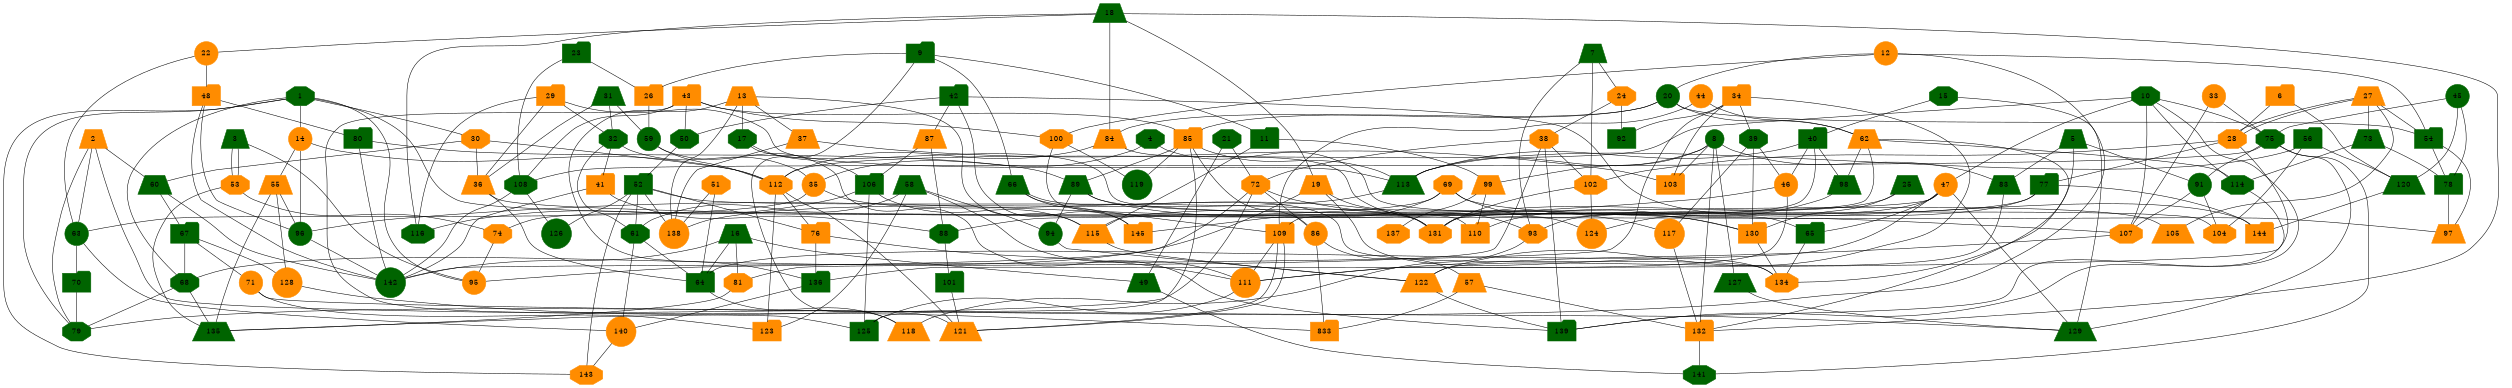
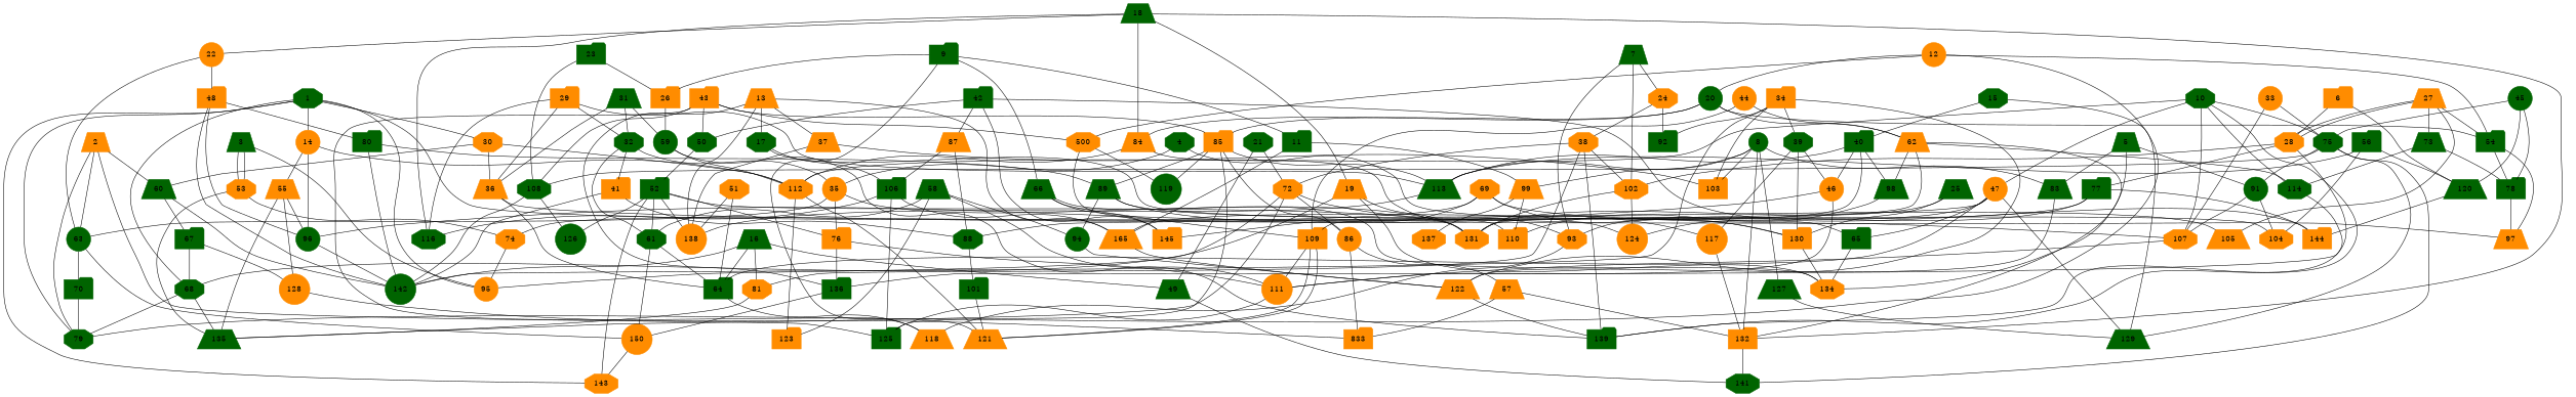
  graph {
    node [color=darkorange shape=folder style=filled]
    1 [color=darkgreen shape=octagon]
    14 [shape=circle]
    30 [shape=octagon]
    68 [color=darkgreen shape=octagon]
    79 [color=darkgreen shape=octagon]
    95 [shape=circle]
    124 [shape=circle]
    143 [shape=octagon]
    112 [shape=octagon]
    55 [shape=trapezium]
    96 [color=darkgreen shape=circle]
    60 [color=darkgreen shape=trapezium]
    36 [shape=trapezium]
    135 [color=darkgreen shape=trapezium]
    2 [shape=trapezium]
    63 [color=darkgreen shape=circle]
    125 [color=darkgreen]
    142 [color=darkgreen shape=circle]
    67 [color=darkgreen]
-   140 [shape=circle]
+   140 [shape=circle label=150]
    70 [color=darkgreen]
    3 [color=darkgreen shape=trapezium]
    53 [shape=octagon]
    74 [shape=octagon]
    4 [color=darkgreen shape=octagon]
    35 [shape=circle]
    65 [color=darkgreen]
    131 [shape=octagon]
    76
    134 [shape=octagon]
    5 [color=darkgreen shape=trapezium]
    83 [color=darkgreen shape=trapezium]
    91 [color=darkgreen shape=circle]
    122 [shape=trapezium]
    107 [shape=octagon]
    104 [shape=octagon]
    28 [shape=octagon]
    6
    120 [color=darkgreen shape=trapezium]
    102 [shape=octagon]
    136 [color=darkgreen]
    77 [color=darkgreen]
    144
    7 [color=darkgreen shape=trapezium]
    24 [shape=octagon]
    93 [shape=octagon]
    38 [shape=octagon]
    92 [color=darkgreen]
    118 [shape=trapezium]
    8 [color=darkgreen shape=circle]
    99 [shape=trapezium]
    103
    113 [color=darkgreen shape=trapezium]
    127 [color=darkgreen shape=trapezium]
    132
    137 [shape=octagon]
    110
    138 [shape=circle]
    129 [color=darkgreen shape=trapezium]
    141 [color=darkgreen shape=octagon]
    9 [color=darkgreen]
    11 [color=darkgreen]
    26
    66 [color=darkgreen shape=trapezium]
-   115 [shape=trapezium]
+   115 [shape=trapezium label=165]
    59 [color=darkgreen shape=circle]
    145
    109
    10 [color=darkgreen shape=octagon]
    47 [shape=circle]
    75 [color=darkgreen shape=octagon]
    114 [color=darkgreen shape=octagon]
    139 [color=darkgreen]
    64 [color=darkgreen]
    88 [color=darkgreen shape=octagon]
    108 [color=darkgreen shape=octagon]
    111 [shape=circle]
    121 [shape=trapezium]
    123
    12 [shape=circle]
    20 [color=darkgreen shape=circle]
    54 [color=darkgreen]
-   100 [shape=octagon]
+   100 [shape=octagon label=500]
    84 [shape=trapezium]
    62 [shape=trapezium]
    85
    78 [color=darkgreen]
    97 [shape=trapezium]
    119 [color=darkgreen shape=circle]
    13 [shape=trapezium]
    17 [color=darkgreen shape=octagon]
    37 [shape=trapezium]
    106 [color=darkgreen]
    128 [shape=circle]
    15 [color=darkgreen shape=octagon]
    40 [color=darkgreen]
    46 [shape=circle]
    98 [color=darkgreen shape=trapezium]
    16 [color=darkgreen shape=trapezium]
    49 [color=darkgreen shape=trapezium]
    81 [shape=octagon]
    116 [color=darkgreen shape=octagon]
    18 [color=darkgreen shape=trapezium]
    19 [shape=trapezium]
    22 [shape=circle]
    48
    86 [shape=circle]
    89 [color=darkgreen shape=trapezium]
    21 [color=darkgreen shape=octagon]
    72 [shape=octagon]
    117 [shape=circle]
    80 [color=darkgreen]
    23 [color=darkgreen]
    126 [color=darkgreen shape=circle]
    25 [color=darkgreen shape=trapezium]
    130
    27 [shape=trapezium]
    73 [color=darkgreen shape=trapezium]
    105 [shape=trapezium]
    29
    32 [color=darkgreen shape=octagon]
    41
    61 [color=darkgreen shape=octagon]
    31 [color=darkgreen shape=trapezium]
    33 [shape=circle]
    57 [shape=trapezium]
    n127 [label=833]
    34
    39 [color=darkgreen shape=octagon]
    101 [color=darkgreen]
    42 [color=darkgreen]
    50 [color=darkgreen shape=octagon]
    87 [shape=trapezium]
    52 [color=darkgreen]
    43
    44 [shape=circle]
    45 [color=darkgreen shape=circle]
    51 [shape=octagon]
    56 [color=darkgreen]
    58 [color=darkgreen shape=trapezium]
    94 [color=darkgreen shape=circle]
-   71 [shape=circle]
    69 [shape=octagon]
    1 -- 14
    1 -- 30
    1 -- 68
    1 -- 79
    1 -- 95
    1 -- 124
    1 -- 143
    14 -- 112
    14 -- 55
    14 -- 96
    30 -- 112
    30 -- 60
    30 -- 36
    68 -- 79
    68 -- 135
    112 -- 121
    112 -- 123
    55 -- 96
    55 -- 135
    55 -- 128
    96 -- 142
    60 -- 142
    60 -- 67
    36 -- 107
    36 -- 64
    2 -- 79
    2 -- 60
    2 -- 63
    2 -- 125
    63 -- 140
    63 -- 70
    67 -- 68
    67 -- 128
-   67 -- 71
    140 -- 143
    70 -- 79
    3 -- 95
    3 -- 53
    3 -- 53
    53 -- 135
    53 -- 74
    74 -- 95
    4 -- 35
    4 -- 65
    35 -- 63
    35 -- 131
-   112 -- 76
+   35 -- 76
    65 -- 134
    76 -- 136
    76 -- 111
    5 -- 134
    5 -- 83
    5 -- 91
    83 -- 122
    91 -- 107
    91 -- 104
    122 -- 139
    107 -- 111
    28 -- 102
    28 -- 136
    28 -- 77
    6 -- 28
    6 -- 120
    120 -- 144
    102 -- 124
    102 -- 131
    136 -- 140
    77 -- 144
    77 -- 93
    77 -- 115
    7 -- 102
    7 -- 24
    7 -- 93
    24 -- 38
    24 -- 92
    93 -- 118
    38 -- 102
    38 -- 139
    38 -- 81
    38 -- 72
    8 -- 83
    8 -- 99
    8 -- 103
    8 -- 113
    8 -- 127
    8 -- 132
    99 -- 137
    99 -- 110
    113 -- 138
    127 -- 129
    132 -- 141
    9 -- 118
    9 -- 11
    9 -- 26
    9 -- 66
    11 -- 99
    11 -- 115
    26 -- 59
    66 -- 134
    66 -- 145
    66 -- 109
    115 -- 122
    59 -- 112
    59 -- 139
    109 -- 111
    109 -- 121
    109 -- 121
    10 -- 112
    10 -- 107
    10 -- 47
    10 -- 75
    10 -- 114
    10 -- 139
    47 -- 124
    47 -- 65
    47 -- 129
    47 -- 64
    47 -- 88
    75 -- 91
    75 -- 129
    75 -- 141
    75 -- 108
    114 -- 139
    64 -- 118
    88 -- 101
    108 -- 142
    108 -- 126
    111 -- 125
    12 -- 79
    12 -- 20
    12 -- 54
    12 -- 100
    20 -- 54
    20 -- 84
    20 -- 62
    20 -- 85
    54 -- 78
    54 -- 97
    100 -- 110
    100 -- 119
    84 -- 112
    84 -- 93
    62 -- 132
    62 -- 109
    62 -- 114
    62 -- 98
    85 -- 125
    85 -- 113
    85 -- 119
    85 -- 86
    85 -- 89
    78 -- 97
    13 -- 136
    13 -- 138
    13 -- 115
    13 -- 17
    13 -- 37
    17 -- 104
    17 -- 106
    37 -- 103
    37 -- 138
    106 -- 125
    106 -- 115
    106 -- 116
    128 -- n127
    15 -- 129
    15 -- 40
    40 -- 131
    40 -- 113
    40 -- 46
    40 -- 98
    46 -- 96
    46 -- 111
    98 -- 110
    16 -- 142
    16 -- 64
    16 -- 49
    16 -- 81
    49 -- 141
    81 -- 135
    18 -- 132
    18 -- 84
    18 -- 116
    18 -- 19
    18 -- 22
    19 -- 68
    19 -- 131
    19 -- 134
    22 -- 63
    22 -- 48
    48 -- 96
    48 -- 142
    48 -- 80
    86 -- 57
    86 -- n127
    89 -- 130
    89 -- 105
    89 -- 94
    21 -- 49
    21 -- 72
    72 -- 95
    72 -- 135
    72 -- 86
    72 -- 117
    117 -- 132
    80 -- 142
    80 -- 89
    23 -- 26
    23 -- 108
    25 -- 131
    25 -- 130
    130 -- 134
    27 -- 28
    27 -- 28
    27 -- 54
    27 -- 73
    27 -- 105
    73 -- 114
    73 -- 78
    29 -- 36
    29 -- 113
    29 -- 116
    29 -- 32
    32 -- 35
    32 -- 41
    32 -- 61
    41 -- 142
    41 -- 88
    61 -- 140
    61 -- 64
    31 -- 36
    31 -- 59
    31 -- 32
    33 -- 107
    33 -- 75
    57 -- 132
    57 -- n127
    34 -- 142
    34 -- 122
    34 -- 92
    34 -- 103
    34 -- 39
    39 -- 46
    39 -- 117
    39 -- 130
    101 -- 121
    42 -- 144
    42 -- 145
    42 -- 50
    42 -- 87
    50 -- 52
    87 -- 88
    87 -- 106
    52 -- 143
    52 -- 131
    52 -- 76
    52 -- 138
    52 -- 126
    52 -- 61
    43 -- 108
    43 -- 121
    43 -- 100
    43 -- 85
    43 -- 50
    44 -- 109
    44 -- 62
    45 -- 120
    45 -- 75
    45 -- 78
    51 -- 138
    51 -- 64
    56 -- 104
    56 -- 120
    56 -- 113
    58 -- 111
    58 -- 123
    58 -- 61
    58 -- 94
    94 -- 122
-   71 -- 129
-   71 -- 123
    69 -- 74
    69 -- 145
    69 -- 97
    69 -- 130
  }
